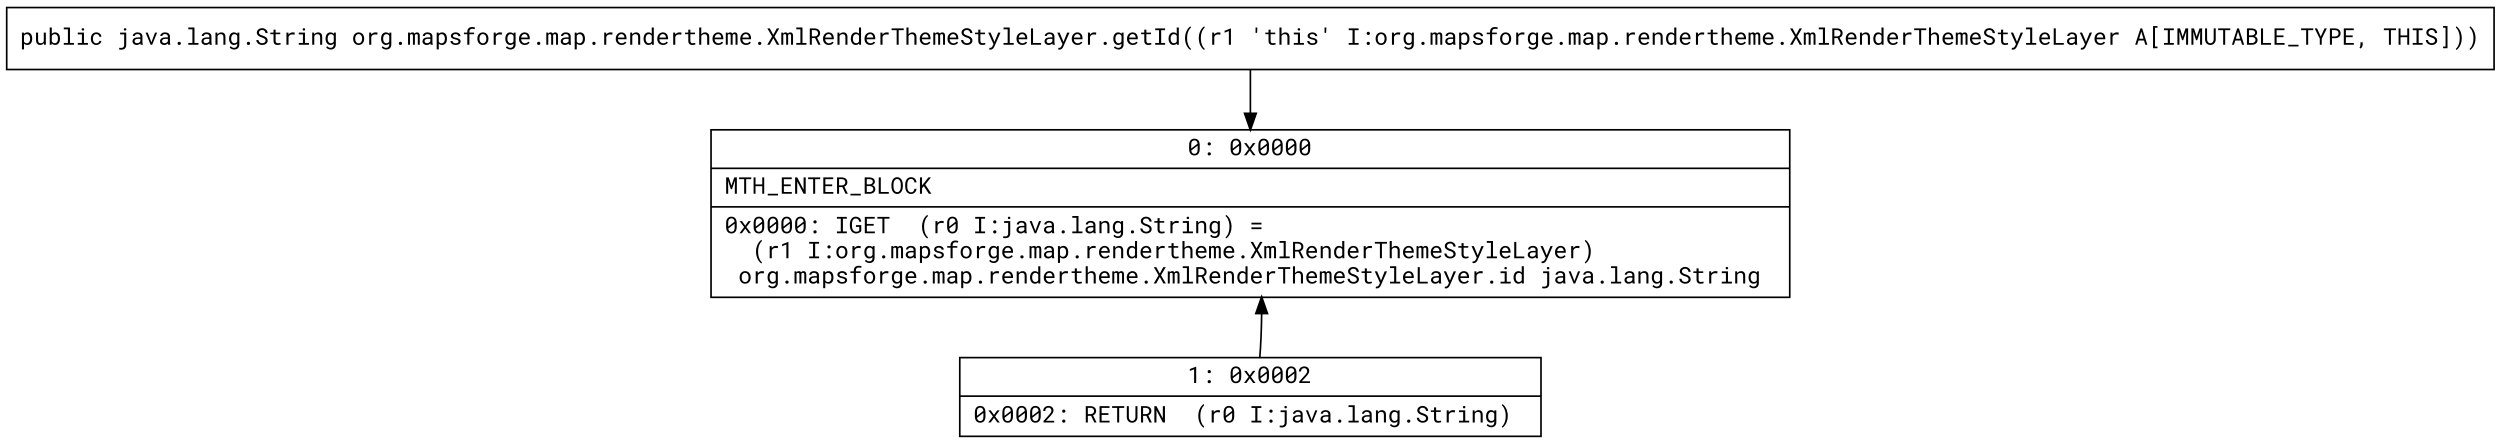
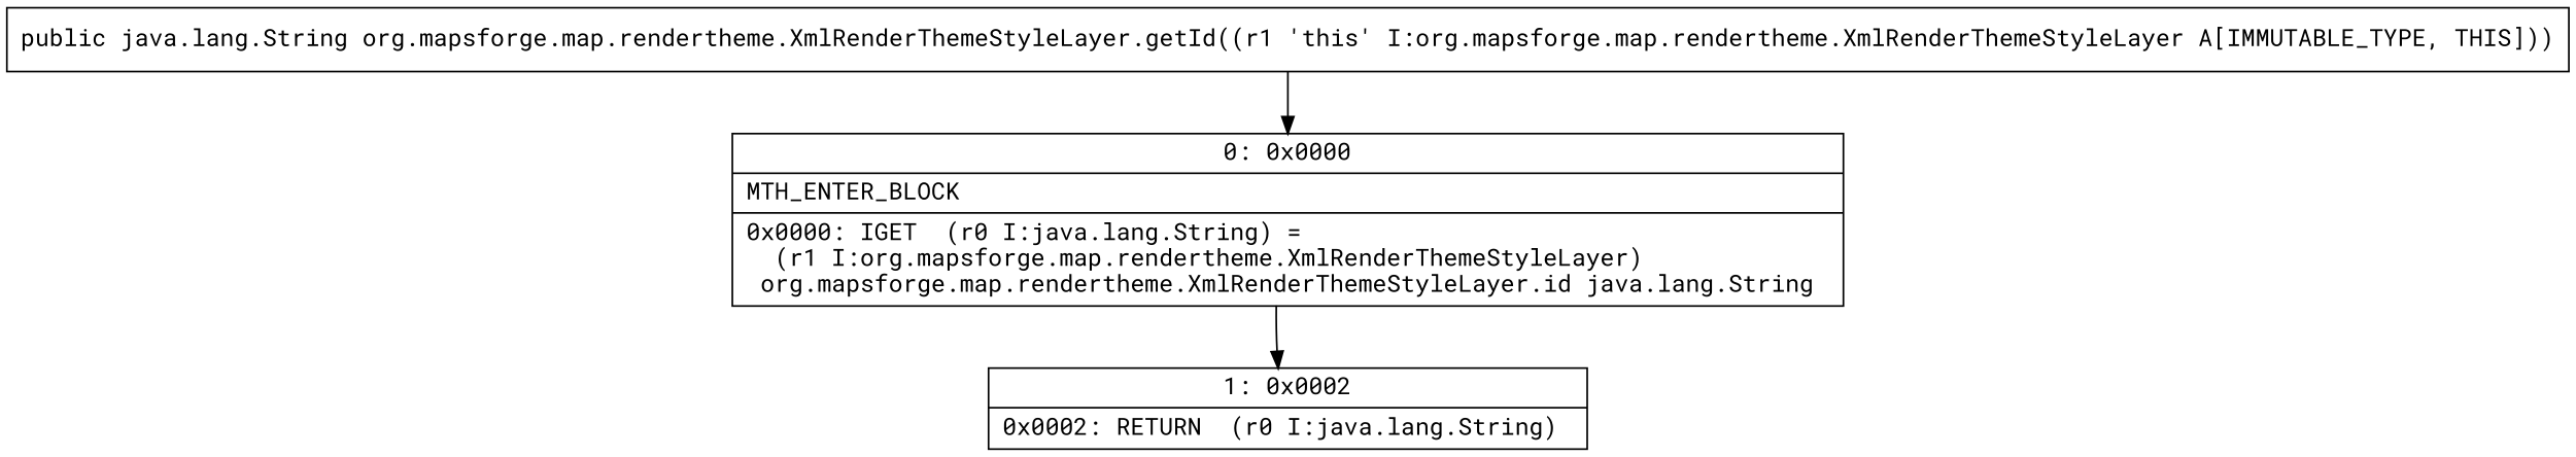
  digraph {
    fontname="Roboto Mono"
    node [shape=record fontname="Roboto Mono"]
    edge [fontname="Roboto Mono"]
    n1 [label="{0\:\ 0x0000|MTH_ENTER_BLOCK\l|0x0000: IGET  (r0 I:java.lang.String) = \l  (r1 I:org.mapsforge.map.rendertheme.XmlRenderThemeStyleLayer)\l org.mapsforge.map.rendertheme.XmlRenderThemeStyleLayer.id java.lang.String \l}"]
    n2 [label="{1\:\ 0x0002|0x0002: RETURN  (r0 I:java.lang.String) \l}"]
    n3 [label="{public java.lang.String org.mapsforge.map.rendertheme.XmlRenderThemeStyleLayer.getId((r1 'this' I:org.mapsforge.map.rendertheme.XmlRenderThemeStyleLayer A[IMMUTABLE_TYPE, THIS])) }"]
-   n2 -> n1
+   n1 -> n2
    n3 -> n1
  }
